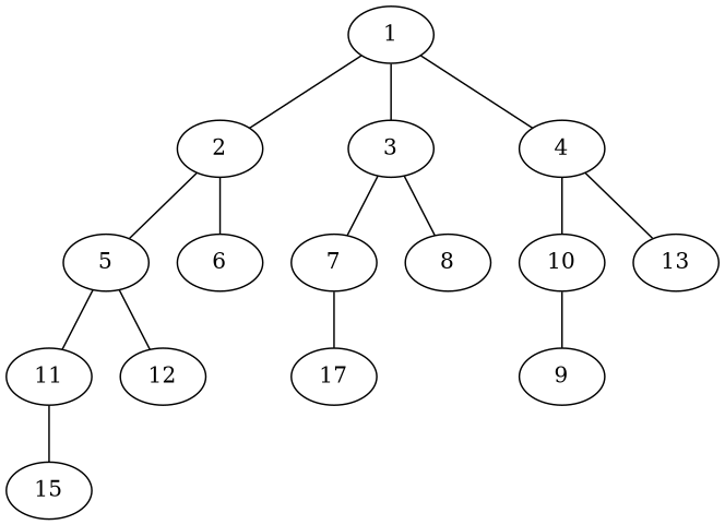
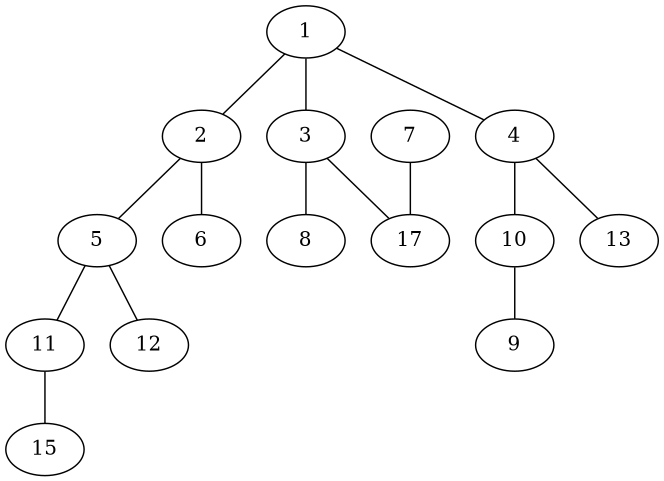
  graph {
    node [chem=C]
    edge [valence=1]
    1
    2
    3
    4
    5
    6 [chem=Cl]
    7 [chem=O]
    8 [chem=O]
    10 [chem=Cl]
    13 [chem=H]
    11 [chem=O]
    12 [chem=O]
    n13 [chem=H label=17]
    9 [chem=Cl]
    15 [chem=H]
    1 -- 2 [valence=2]
    1 -- 3
    1 -- 4
    2 -- 5
    2 -- 6
-   3 -- 7
+   3 -- n13
    3 -- 8 [valence=2]
    4 -- 10
    4 -- 13
    5 -- 11
    5 -- 12 [valence=2]
    7 -- n13
    10 -- 9
    11 -- 15
  }
